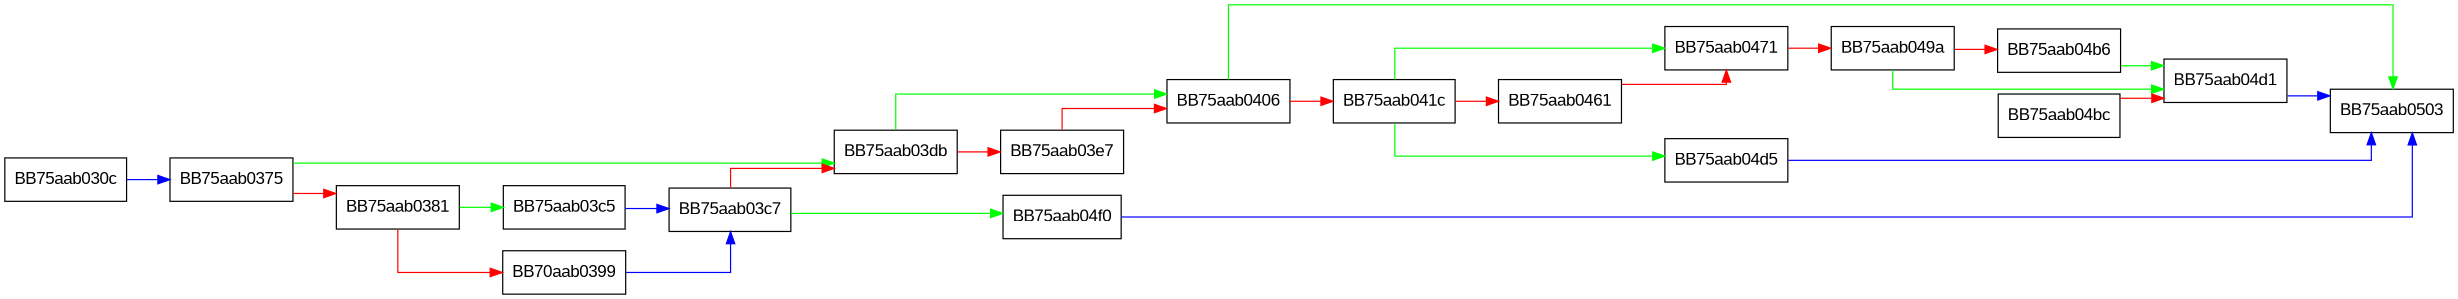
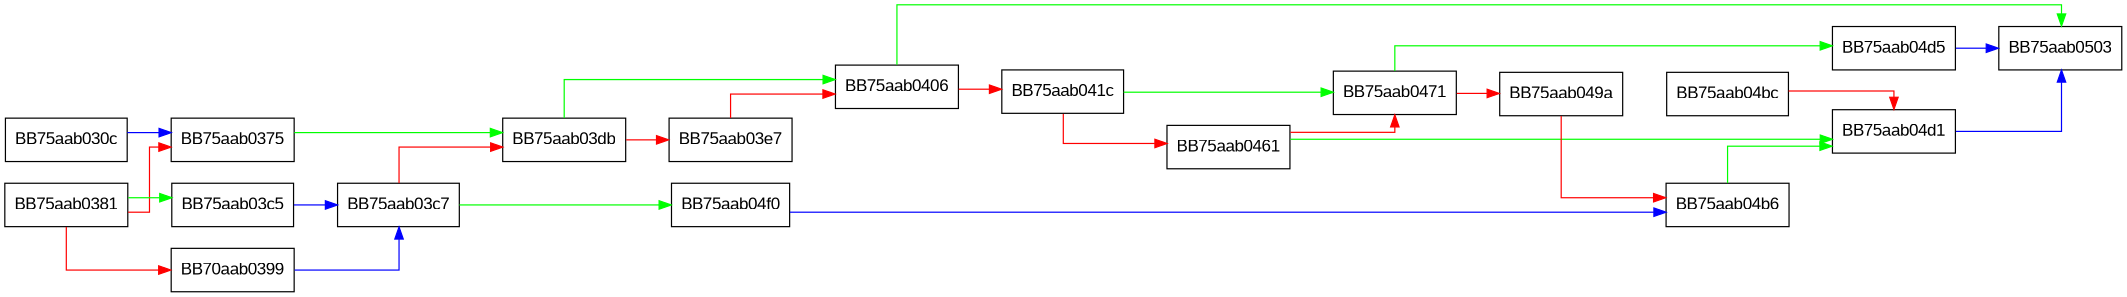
  digraph {
    fontname="Liberation Sans"
    rankdir=LR
    splines=ortho
    node [fontname="Liberation Sans" shape=box]
    edge [color=red fontname="Liberation Sans"]
    BB75aab030c
    BB75aab0375
    BB75aab03db
    BB75aab0381
    BB75aab0406
    BB75aab03e7
    BB75aab03c5
    n8 [label=BB70aab0399]
    BB75aab0503
    BB75aab041c
    BB75aab03c7
    BB75aab04f0
    BB75aab0471
    BB75aab0461
    BB75aab04d5
    BB75aab049a
    BB75aab04d1
    BB75aab04b6
    BB75aab04bc
    BB75aab030c -> BB75aab0375 [color=blue]
    BB75aab0375 -> BB75aab03db [color=green]
-   BB75aab0375 -> BB75aab0381
+   BB75aab0381 -> BB75aab0375
    BB75aab03db -> BB75aab0406 [color=green]
    BB75aab03db -> BB75aab03e7
    BB75aab0381 -> BB75aab03c5 [color=green]
    BB75aab0381 -> n8
    BB75aab0406 -> BB75aab0503 [color=green]
    BB75aab0406 -> BB75aab041c
    BB75aab03e7 -> BB75aab0406
    BB75aab03c5 -> BB75aab03c7 [color=blue]
    n8 -> BB75aab03c7 [color=blue]
    BB75aab041c -> BB75aab0471 [color=green]
    BB75aab041c -> BB75aab0461
    BB75aab03c7 -> BB75aab03db
    BB75aab03c7 -> BB75aab04f0 [color=green]
-   BB75aab04f0 -> BB75aab0503 [color=blue]
-   BB75aab041c -> BB75aab04d5 [color=green]
+   BB75aab04f0 -> BB75aab04b6 [color=blue]
+   BB75aab0471 -> BB75aab04d5 [color=green]
    BB75aab0471 -> BB75aab049a
    BB75aab0461 -> BB75aab0471
    BB75aab04d5 -> BB75aab0503 [color=blue]
-   BB75aab049a -> BB75aab04d1 [color=green]
+   BB75aab0461 -> BB75aab04d1 [color=green]
    BB75aab049a -> BB75aab04b6
    BB75aab04d1 -> BB75aab0503 [color=blue]
    BB75aab04b6 -> BB75aab04d1 [color=green]
    BB75aab04bc -> BB75aab04d1
  }
